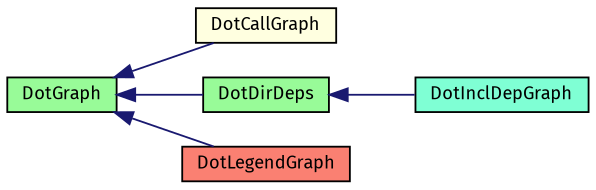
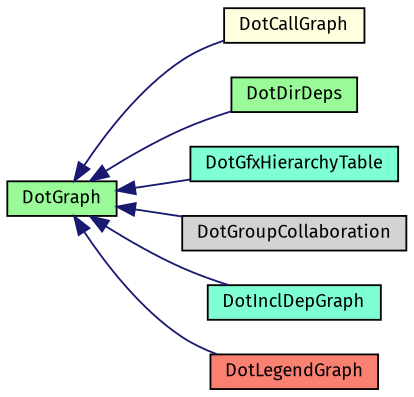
  digraph {
    fontname="Fira Sans"
    rankdir=LR
    node [color=black fillcolor=palegreen fontname="Fira Sans" fontsize=10 shape=record style=filled]
    edge [color=midnightblue dir=back fontname="Fira Sans" fontsize=10 labelfontname=Helvetica labelfontsize=10 style=solid]
    n1 [fontcolor=black height=0.2 label=DotGraph width=0.4]
    n2 [fillcolor=lightyellow height=0.2 label=DotCallGraph width=0.4]
    n3 [height=0.2 label=DotDirDeps width=0.4]
+   n4 [fillcolor=aquamarine height=0.2 label=DotGfxHierarchyTable width=0.4]
+   n5 [fillcolor=lightgrey height=0.2 label=DotGroupCollaboration width=0.4]
    n6 [fillcolor=aquamarine height=0.2 label=DotInclDepGraph width=0.4]
    n7 [fillcolor=salmon height=0.2 label=DotLegendGraph width=0.4]
    n1 -> n2
    n1 -> n3
-   n3 -> n6
+   n1 -> n4
+   n1 -> n5
+   n1 -> n6
    n1 -> n7
  }
